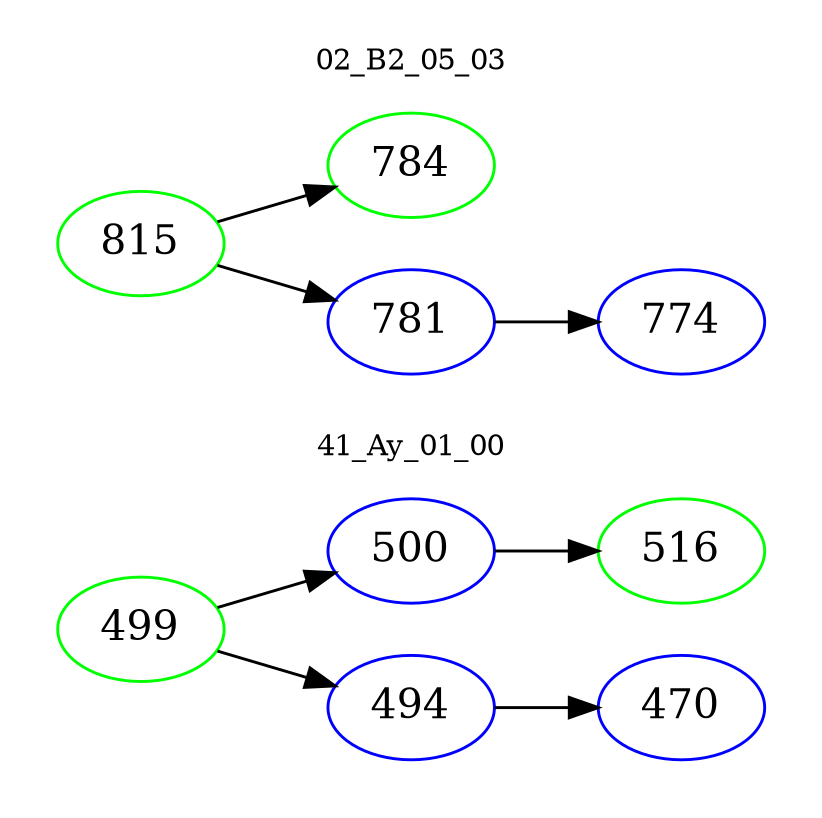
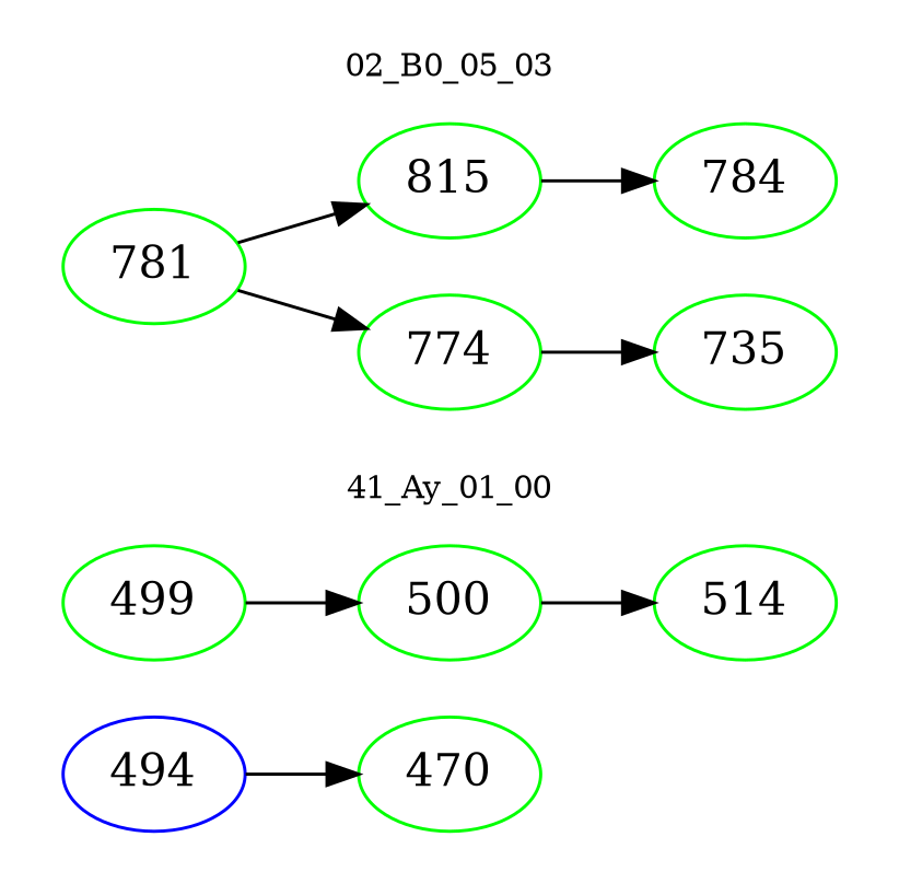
  digraph {
    rankdir=LR
    node [color=green]
    edge [color=black]
    n1 [label=499]
    n2 [color=blue label=494]
-   n3 [color=blue label=500]
-   n4 [color=blue label=470]
-   n5 [label=516]
-   n6 [color=blue label=781]
-   n7 [color=blue label=774]
+   n3 [label=500]
+   n4 [label=470]
+   n5 [label=514]
+   n6 [label=781]
+   n7 [label=774]
    n8 [label=815]
+   n9 [label=735]
    n10 [label=784]
    subgraph cluster_1 {
      color=white
      fontsize=10
      label="41_Ay_01_00"
      n1
      n2
      n3
      n4
      n5
    }
    subgraph cluster_2 {
      color=white
      fontsize=10
-     label="02_B2_05_03"
+     label="02_B0_05_03"
      n6
      n7
      n8
+     n9
      n10
    }
-   n1 -> n2
    n1 -> n3
    n2 -> n4
    n3 -> n5
    n6 -> n7
-   n8 -> n6
+   n6 -> n8
+   n7 -> n9
    n8 -> n10
  }
